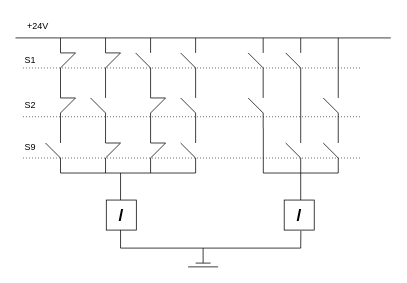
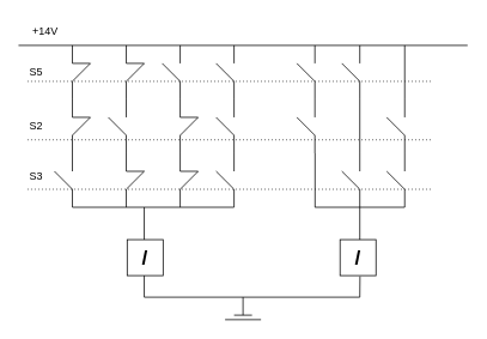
  <mxCell id="0" />
  <mxCell id="1" parent="0" />
  <mxCell id="2" value="" style="endArrow=none;html=1;rounded=0;" edge="1" parent="1"><mxGeometry width="50" height="50" relative="1" as="geometry"><mxPoint x="20" y="50" as="sourcePoint" /><mxPoint x="520" y="50" as="targetPoint" /></mxGeometry></mxCell>
  <mxCell id="3" value="" style="endArrow=none;dashed=1;html=1;dashPattern=1 3;strokeWidth=1;rounded=0;" edge="1" parent="1"><mxGeometry width="50" height="50" relative="1" as="geometry"><mxPoint x="30" y="90" as="sourcePoint" /><mxPoint x="480" y="90" as="targetPoint" /></mxGeometry></mxCell>
- <mxCell id="4" value="S1" style="text;strokeColor=none;align=center;fillColor=none;html=1;verticalAlign=middle;whiteSpace=wrap;rounded=0;" vertex="1" parent="1"><mxGeometry x="30" y="65" width="20" height="30" as="geometry" /></mxCell>
+ <mxCell id="4" value="S5" style="text;strokeColor=none;align=center;fillColor=none;html=1;verticalAlign=middle;whiteSpace=wrap;rounded=0;" vertex="1" parent="1"><mxGeometry x="30" y="65" width="20" height="30" as="geometry" /></mxCell>
  <mxCell id="5" value="" style="group" vertex="1" connectable="0" parent="1"><mxGeometry x="140" y="50" width="20" height="60" as="geometry" /></mxCell>
  <mxCell id="6" value="" style="endArrow=none;html=1;rounded=0;" edge="1" parent="5"><mxGeometry width="50" height="50" relative="1" as="geometry"><mxPoint y="20" as="sourcePoint" /><mxPoint as="targetPoint" /></mxGeometry></mxCell>
  <mxCell id="7" value="" style="endArrow=none;html=1;rounded=0;" edge="1" parent="5"><mxGeometry width="50" height="50" relative="1" as="geometry"><mxPoint y="40" as="sourcePoint" /><mxPoint x="20" y="20" as="targetPoint" /></mxGeometry></mxCell>
  <mxCell id="8" value="" style="endArrow=none;html=1;rounded=0;" edge="1" parent="5"><mxGeometry width="50" height="50" relative="1" as="geometry"><mxPoint y="20" as="sourcePoint" /><mxPoint x="20" y="20" as="targetPoint" /></mxGeometry></mxCell>
  <mxCell id="9" value="" style="endArrow=none;html=1;rounded=0;" edge="1" parent="5"><mxGeometry width="50" height="50" relative="1" as="geometry"><mxPoint y="60" as="sourcePoint" /><mxPoint y="40" as="targetPoint" /></mxGeometry></mxCell>
  <mxCell id="10" value="" style="group" vertex="1" connectable="0" parent="1"><mxGeometry x="80" y="50" width="20" height="60" as="geometry" /></mxCell>
  <mxCell id="11" value="" style="endArrow=none;html=1;rounded=0;" edge="1" parent="10"><mxGeometry width="50" height="50" relative="1" as="geometry"><mxPoint y="20" as="sourcePoint" /><mxPoint as="targetPoint" /></mxGeometry></mxCell>
  <mxCell id="12" value="" style="endArrow=none;html=1;rounded=0;" edge="1" parent="10"><mxGeometry width="50" height="50" relative="1" as="geometry"><mxPoint y="40" as="sourcePoint" /><mxPoint x="20" y="20" as="targetPoint" /></mxGeometry></mxCell>
  <mxCell id="13" value="" style="endArrow=none;html=1;rounded=0;" edge="1" parent="10"><mxGeometry width="50" height="50" relative="1" as="geometry"><mxPoint y="20" as="sourcePoint" /><mxPoint x="20" y="20" as="targetPoint" /></mxGeometry></mxCell>
  <mxCell id="14" value="" style="endArrow=none;html=1;rounded=0;" edge="1" parent="10"><mxGeometry width="50" height="50" relative="1" as="geometry"><mxPoint y="60" as="sourcePoint" /><mxPoint y="40" as="targetPoint" /></mxGeometry></mxCell>
  <mxCell id="15" value="" style="group" vertex="1" connectable="0" parent="1"><mxGeometry x="180" y="50" width="20" height="60" as="geometry" /></mxCell>
  <mxCell id="16" value="" style="endArrow=none;html=1;rounded=0;" edge="1" parent="15"><mxGeometry width="50" height="50" relative="1" as="geometry"><mxPoint x="20" y="20" as="sourcePoint" /><mxPoint x="20" as="targetPoint" /></mxGeometry></mxCell>
  <mxCell id="17" value="" style="endArrow=none;html=1;rounded=0;" edge="1" parent="15"><mxGeometry width="50" height="50" relative="1" as="geometry"><mxPoint x="20" y="40" as="sourcePoint" /><mxPoint y="20" as="targetPoint" /></mxGeometry></mxCell>
  <mxCell id="18" value="" style="endArrow=none;html=1;rounded=0;" edge="1" parent="15"><mxGeometry width="50" height="50" relative="1" as="geometry"><mxPoint x="20" y="60" as="sourcePoint" /><mxPoint x="20" y="40" as="targetPoint" /></mxGeometry></mxCell>
  <mxCell id="19" value="" style="group" vertex="1" connectable="0" parent="1"><mxGeometry x="240" y="50" width="20" height="60" as="geometry" /></mxCell>
  <mxCell id="20" value="" style="endArrow=none;html=1;rounded=0;" edge="1" parent="19"><mxGeometry width="50" height="50" relative="1" as="geometry"><mxPoint x="20" y="20" as="sourcePoint" /><mxPoint x="20" as="targetPoint" /></mxGeometry></mxCell>
  <mxCell id="21" value="" style="endArrow=none;html=1;rounded=0;" edge="1" parent="19"><mxGeometry width="50" height="50" relative="1" as="geometry"><mxPoint x="20" y="40" as="sourcePoint" /><mxPoint y="20" as="targetPoint" /></mxGeometry></mxCell>
  <mxCell id="22" value="" style="endArrow=none;html=1;rounded=0;" edge="1" parent="19"><mxGeometry width="50" height="50" relative="1" as="geometry"><mxPoint x="20" y="60" as="sourcePoint" /><mxPoint x="20" y="40" as="targetPoint" /></mxGeometry></mxCell>
  <mxCell id="23" value="&lt;div&gt;S2&lt;/div&gt;" style="text;strokeColor=none;align=center;fillColor=none;html=1;verticalAlign=middle;whiteSpace=wrap;rounded=0;" vertex="1" parent="1"><mxGeometry x="30" y="125" width="20" height="30" as="geometry" /></mxCell>
  <mxCell id="24" value="" style="group" vertex="1" connectable="0" parent="1"><mxGeometry x="80" y="110" width="20" height="60" as="geometry" /></mxCell>
  <mxCell id="25" value="" style="endArrow=none;html=1;rounded=0;" edge="1" parent="24"><mxGeometry width="50" height="50" relative="1" as="geometry"><mxPoint y="20" as="sourcePoint" /><mxPoint as="targetPoint" /></mxGeometry></mxCell>
  <mxCell id="26" value="" style="endArrow=none;html=1;rounded=0;" edge="1" parent="24"><mxGeometry width="50" height="50" relative="1" as="geometry"><mxPoint y="40" as="sourcePoint" /><mxPoint x="20" y="20" as="targetPoint" /></mxGeometry></mxCell>
  <mxCell id="27" value="" style="endArrow=none;html=1;rounded=0;" edge="1" parent="24"><mxGeometry width="50" height="50" relative="1" as="geometry"><mxPoint y="20" as="sourcePoint" /><mxPoint x="20" y="20" as="targetPoint" /></mxGeometry></mxCell>
  <mxCell id="28" value="" style="endArrow=none;html=1;rounded=0;" edge="1" parent="24"><mxGeometry width="50" height="50" relative="1" as="geometry"><mxPoint y="60" as="sourcePoint" /><mxPoint y="40" as="targetPoint" /></mxGeometry></mxCell>
  <mxCell id="29" value="" style="group" vertex="1" connectable="0" parent="1"><mxGeometry x="60" y="170" width="20" height="60" as="geometry" /></mxCell>
  <mxCell id="30" value="" style="endArrow=none;html=1;rounded=0;" edge="1" parent="29"><mxGeometry width="50" height="50" relative="1" as="geometry"><mxPoint x="20" y="20" as="sourcePoint" /><mxPoint x="20" as="targetPoint" /></mxGeometry></mxCell>
  <mxCell id="31" value="" style="endArrow=none;html=1;rounded=0;" edge="1" parent="29"><mxGeometry width="50" height="50" relative="1" as="geometry"><mxPoint x="20" y="40" as="sourcePoint" /><mxPoint y="20" as="targetPoint" /></mxGeometry></mxCell>
  <mxCell id="32" value="" style="endArrow=none;html=1;rounded=0;" edge="1" parent="29"><mxGeometry width="50" height="50" relative="1" as="geometry"><mxPoint x="20" y="60" as="sourcePoint" /><mxPoint x="20" y="40" as="targetPoint" /></mxGeometry></mxCell>
  <mxCell id="33" value="" style="group" vertex="1" connectable="0" parent="1"><mxGeometry x="120" y="110" width="20" height="60" as="geometry" /></mxCell>
  <mxCell id="34" value="" style="endArrow=none;html=1;rounded=0;" edge="1" parent="33"><mxGeometry width="50" height="50" relative="1" as="geometry"><mxPoint x="20" y="20" as="sourcePoint" /><mxPoint x="20" as="targetPoint" /></mxGeometry></mxCell>
  <mxCell id="35" value="" style="endArrow=none;html=1;rounded=0;" edge="1" parent="33"><mxGeometry width="50" height="50" relative="1" as="geometry"><mxPoint x="20" y="40" as="sourcePoint" /><mxPoint y="20" as="targetPoint" /></mxGeometry></mxCell>
  <mxCell id="36" value="" style="endArrow=none;html=1;rounded=0;" edge="1" parent="33"><mxGeometry width="50" height="50" relative="1" as="geometry"><mxPoint x="20" y="60" as="sourcePoint" /><mxPoint x="20" y="40" as="targetPoint" /></mxGeometry></mxCell>
  <mxCell id="37" value="" style="group" vertex="1" connectable="0" parent="1"><mxGeometry x="140" y="170" width="20" height="60" as="geometry" /></mxCell>
  <mxCell id="38" value="" style="endArrow=none;html=1;rounded=0;" edge="1" parent="37"><mxGeometry width="50" height="50" relative="1" as="geometry"><mxPoint y="20" as="sourcePoint" /><mxPoint as="targetPoint" /></mxGeometry></mxCell>
  <mxCell id="39" value="" style="endArrow=none;html=1;rounded=0;" edge="1" parent="37"><mxGeometry width="50" height="50" relative="1" as="geometry"><mxPoint y="40" as="sourcePoint" /><mxPoint x="20" y="20" as="targetPoint" /></mxGeometry></mxCell>
  <mxCell id="40" value="" style="endArrow=none;html=1;rounded=0;" edge="1" parent="37"><mxGeometry width="50" height="50" relative="1" as="geometry"><mxPoint y="20" as="sourcePoint" /><mxPoint x="20" y="20" as="targetPoint" /></mxGeometry></mxCell>
  <mxCell id="41" value="" style="endArrow=none;html=1;rounded=0;" edge="1" parent="37"><mxGeometry width="50" height="50" relative="1" as="geometry"><mxPoint y="60" as="sourcePoint" /><mxPoint y="40" as="targetPoint" /></mxGeometry></mxCell>
  <mxCell id="42" value="" style="group" vertex="1" connectable="0" parent="1"><mxGeometry x="200" y="110" width="20" height="60" as="geometry" /></mxCell>
  <mxCell id="43" value="" style="endArrow=none;html=1;rounded=0;" edge="1" parent="42"><mxGeometry width="50" height="50" relative="1" as="geometry"><mxPoint y="20" as="sourcePoint" /><mxPoint as="targetPoint" /></mxGeometry></mxCell>
  <mxCell id="44" value="" style="endArrow=none;html=1;rounded=0;" edge="1" parent="42"><mxGeometry width="50" height="50" relative="1" as="geometry"><mxPoint y="40" as="sourcePoint" /><mxPoint x="20" y="20" as="targetPoint" /></mxGeometry></mxCell>
  <mxCell id="45" value="" style="endArrow=none;html=1;rounded=0;" edge="1" parent="42"><mxGeometry width="50" height="50" relative="1" as="geometry"><mxPoint y="20" as="sourcePoint" /><mxPoint x="20" y="20" as="targetPoint" /></mxGeometry></mxCell>
  <mxCell id="46" value="" style="endArrow=none;html=1;rounded=0;" edge="1" parent="42"><mxGeometry width="50" height="50" relative="1" as="geometry"><mxPoint y="60" as="sourcePoint" /><mxPoint y="40" as="targetPoint" /></mxGeometry></mxCell>
  <mxCell id="47" value="" style="group" vertex="1" connectable="0" parent="1"><mxGeometry x="200" y="170" width="20" height="60" as="geometry" /></mxCell>
  <mxCell id="48" value="" style="endArrow=none;html=1;rounded=0;" edge="1" parent="47"><mxGeometry width="50" height="50" relative="1" as="geometry"><mxPoint y="20" as="sourcePoint" /><mxPoint as="targetPoint" /></mxGeometry></mxCell>
  <mxCell id="49" value="" style="endArrow=none;html=1;rounded=0;" edge="1" parent="47"><mxGeometry width="50" height="50" relative="1" as="geometry"><mxPoint y="40" as="sourcePoint" /><mxPoint x="20" y="20" as="targetPoint" /></mxGeometry></mxCell>
  <mxCell id="50" value="" style="endArrow=none;html=1;rounded=0;" edge="1" parent="47"><mxGeometry width="50" height="50" relative="1" as="geometry"><mxPoint y="20" as="sourcePoint" /><mxPoint x="20" y="20" as="targetPoint" /></mxGeometry></mxCell>
  <mxCell id="51" value="" style="endArrow=none;html=1;rounded=0;" edge="1" parent="47"><mxGeometry width="50" height="50" relative="1" as="geometry"><mxPoint y="60" as="sourcePoint" /><mxPoint y="40" as="targetPoint" /></mxGeometry></mxCell>
  <mxCell id="52" value="" style="group" vertex="1" connectable="0" parent="1"><mxGeometry x="240" y="110" width="20" height="60" as="geometry" /></mxCell>
  <mxCell id="53" value="" style="endArrow=none;html=1;rounded=0;" edge="1" parent="52"><mxGeometry width="50" height="50" relative="1" as="geometry"><mxPoint x="20" y="20" as="sourcePoint" /><mxPoint x="20" as="targetPoint" /></mxGeometry></mxCell>
  <mxCell id="54" value="" style="endArrow=none;html=1;rounded=0;" edge="1" parent="52"><mxGeometry width="50" height="50" relative="1" as="geometry"><mxPoint x="20" y="40" as="sourcePoint" /><mxPoint y="20" as="targetPoint" /></mxGeometry></mxCell>
  <mxCell id="55" value="" style="endArrow=none;html=1;rounded=0;" edge="1" parent="52"><mxGeometry width="50" height="50" relative="1" as="geometry"><mxPoint x="20" y="60" as="sourcePoint" /><mxPoint x="20" y="40" as="targetPoint" /></mxGeometry></mxCell>
  <mxCell id="56" value="" style="group" vertex="1" connectable="0" parent="1"><mxGeometry x="240" y="170" width="20" height="60" as="geometry" /></mxCell>
  <mxCell id="57" value="" style="endArrow=none;html=1;rounded=0;" edge="1" parent="56"><mxGeometry width="50" height="50" relative="1" as="geometry"><mxPoint x="20" y="20" as="sourcePoint" /><mxPoint x="20" as="targetPoint" /></mxGeometry></mxCell>
  <mxCell id="58" value="" style="endArrow=none;html=1;rounded=0;" edge="1" parent="56"><mxGeometry width="50" height="50" relative="1" as="geometry"><mxPoint x="20" y="40" as="sourcePoint" /><mxPoint y="20" as="targetPoint" /></mxGeometry></mxCell>
  <mxCell id="59" value="" style="endArrow=none;html=1;rounded=0;" edge="1" parent="56"><mxGeometry width="50" height="50" relative="1" as="geometry"><mxPoint x="20" y="60" as="sourcePoint" /><mxPoint x="20" y="40" as="targetPoint" /></mxGeometry></mxCell>
  <mxCell id="60" value="" style="endArrow=none;dashed=1;html=1;dashPattern=1 3;strokeWidth=1;rounded=0;" edge="1" parent="1"><mxGeometry width="50" height="50" relative="1" as="geometry"><mxPoint x="30" y="155" as="sourcePoint" /><mxPoint x="480" y="155" as="targetPoint" /></mxGeometry></mxCell>
  <mxCell id="61" value="" style="endArrow=none;dashed=1;html=1;dashPattern=1 3;strokeWidth=1;rounded=0;" edge="1" parent="1"><mxGeometry width="50" height="50" relative="1" as="geometry"><mxPoint x="30" y="210" as="sourcePoint" /><mxPoint x="480" y="210" as="targetPoint" /></mxGeometry></mxCell>
- <mxCell id="62" value="&lt;div&gt;S9&lt;/div&gt;" style="text;strokeColor=none;align=center;fillColor=none;html=1;verticalAlign=middle;whiteSpace=wrap;rounded=0;" vertex="1" parent="1"><mxGeometry x="30" y="138" width="20" height="115" as="geometry" /></mxCell>
+ <mxCell id="62" value="&lt;div&gt;S3&lt;/div&gt;" style="text;strokeColor=none;align=center;fillColor=none;html=1;verticalAlign=middle;whiteSpace=wrap;rounded=0;" vertex="1" parent="1"><mxGeometry x="30" y="138" width="20" height="115" as="geometry" /></mxCell>
  <mxCell id="63" value="" style="endArrow=none;html=1;rounded=0;" edge="1" parent="1"><mxGeometry width="50" height="50" relative="1" as="geometry"><mxPoint x="80" y="230" as="sourcePoint" /><mxPoint x="260" y="230" as="targetPoint" /></mxGeometry></mxCell>
  <mxCell id="64" value="&lt;b&gt;&lt;font style=&quot;font-size: 23px;&quot;&gt;/&lt;/font&gt;&lt;/b&gt;" style="whiteSpace=wrap;html=1;aspect=fixed;" vertex="1" parent="1"><mxGeometry x="141" y="266" width="40" height="40" as="geometry" /></mxCell>
  <mxCell id="65" value="" style="endArrow=none;html=1;rounded=0;exitX=0.5;exitY=1;exitDx=0;exitDy=0;" edge="1" parent="1"><mxGeometry width="50" height="50" relative="1" as="geometry"><mxPoint x="160" y="306" as="sourcePoint" /><mxPoint x="160" y="330" as="targetPoint" /></mxGeometry></mxCell>
  <mxCell id="66" value="" style="endArrow=none;html=1;rounded=0;" edge="1" parent="1"><mxGeometry width="50" height="50" relative="1" as="geometry"><mxPoint x="260" y="350" as="sourcePoint" /><mxPoint x="280" y="350" as="targetPoint" /></mxGeometry></mxCell>
  <mxCell id="67" value="" style="endArrow=none;html=1;rounded=0;" edge="1" parent="1"><mxGeometry width="50" height="50" relative="1" as="geometry"><mxPoint x="250" y="355" as="sourcePoint" /><mxPoint x="290" y="355" as="targetPoint" /></mxGeometry></mxCell>
- <mxCell id="68" value="+24V" style="text;strokeColor=none;align=center;fillColor=none;html=1;verticalAlign=middle;whiteSpace=wrap;rounded=0;" vertex="1" parent="1"><mxGeometry x="20" y="20" width="60" height="30" as="geometry" /></mxCell>
+ <mxCell id="68" value="+14V" style="text;strokeColor=none;align=center;fillColor=none;html=1;verticalAlign=middle;whiteSpace=wrap;rounded=0;" vertex="1" parent="1"><mxGeometry x="20" y="20" width="60" height="30" as="geometry" /></mxCell>
  <mxCell id="69" value="" style="group" vertex="1" connectable="0" parent="1"><mxGeometry x="330" y="50" width="20" height="60" as="geometry" /></mxCell>
  <mxCell id="70" value="" style="endArrow=none;html=1;rounded=0;" edge="1" parent="69"><mxGeometry width="50" height="50" relative="1" as="geometry"><mxPoint x="20" y="20" as="sourcePoint" /><mxPoint x="20" as="targetPoint" /></mxGeometry></mxCell>
  <mxCell id="71" value="" style="endArrow=none;html=1;rounded=0;" edge="1" parent="69"><mxGeometry width="50" height="50" relative="1" as="geometry"><mxPoint x="20" y="40" as="sourcePoint" /><mxPoint y="20" as="targetPoint" /></mxGeometry></mxCell>
  <mxCell id="72" value="" style="endArrow=none;html=1;rounded=0;" edge="1" parent="69"><mxGeometry width="50" height="50" relative="1" as="geometry"><mxPoint x="20" y="60" as="sourcePoint" /><mxPoint x="20" y="40" as="targetPoint" /></mxGeometry></mxCell>
  <mxCell id="73" value="" style="group" vertex="1" connectable="0" parent="1"><mxGeometry x="380" y="50" width="20" height="60" as="geometry" /></mxCell>
  <mxCell id="74" value="" style="endArrow=none;html=1;rounded=0;" edge="1" parent="73"><mxGeometry width="50" height="50" relative="1" as="geometry"><mxPoint x="20" y="20" as="sourcePoint" /><mxPoint x="20" as="targetPoint" /></mxGeometry></mxCell>
  <mxCell id="75" value="" style="endArrow=none;html=1;rounded=0;" edge="1" parent="73"><mxGeometry width="50" height="50" relative="1" as="geometry"><mxPoint x="20" y="40" as="sourcePoint" /><mxPoint y="20" as="targetPoint" /></mxGeometry></mxCell>
  <mxCell id="76" value="" style="endArrow=none;html=1;rounded=0;" edge="1" parent="73"><mxGeometry width="50" height="50" relative="1" as="geometry"><mxPoint x="20" y="60" as="sourcePoint" /><mxPoint x="20" y="40" as="targetPoint" /></mxGeometry></mxCell>
  <mxCell id="77" value="" style="group" vertex="1" connectable="0" parent="1"><mxGeometry x="330" y="110" width="20" height="60" as="geometry" /></mxCell>
  <mxCell id="78" value="" style="endArrow=none;html=1;rounded=0;" edge="1" parent="77"><mxGeometry width="50" height="50" relative="1" as="geometry"><mxPoint x="20" y="20" as="sourcePoint" /><mxPoint x="20" as="targetPoint" /></mxGeometry></mxCell>
  <mxCell id="79" value="" style="endArrow=none;html=1;rounded=0;" edge="1" parent="77"><mxGeometry width="50" height="50" relative="1" as="geometry"><mxPoint x="20" y="40" as="sourcePoint" /><mxPoint y="20" as="targetPoint" /></mxGeometry></mxCell>
  <mxCell id="80" value="" style="endArrow=none;html=1;rounded=0;" edge="1" parent="77"><mxGeometry width="50" height="50" relative="1" as="geometry"><mxPoint x="20" y="60" as="sourcePoint" /><mxPoint x="20" y="40" as="targetPoint" /></mxGeometry></mxCell>
  <mxCell id="81" value="" style="group" vertex="1" connectable="0" parent="1"><mxGeometry x="380" y="170" width="20" height="60" as="geometry" /></mxCell>
  <mxCell id="82" value="" style="endArrow=none;html=1;rounded=0;" edge="1" parent="81"><mxGeometry width="50" height="50" relative="1" as="geometry"><mxPoint x="20" y="20" as="sourcePoint" /><mxPoint x="20" as="targetPoint" /></mxGeometry></mxCell>
  <mxCell id="83" value="" style="endArrow=none;html=1;rounded=0;" edge="1" parent="81"><mxGeometry width="50" height="50" relative="1" as="geometry"><mxPoint x="20" y="40" as="sourcePoint" /><mxPoint y="20" as="targetPoint" /></mxGeometry></mxCell>
  <mxCell id="84" value="" style="endArrow=none;html=1;rounded=0;" edge="1" parent="81"><mxGeometry width="50" height="50" relative="1" as="geometry"><mxPoint x="20" y="60" as="sourcePoint" /><mxPoint x="20" y="40" as="targetPoint" /></mxGeometry></mxCell>
  <mxCell id="85" value="" style="group" vertex="1" connectable="0" parent="1"><mxGeometry x="430" y="170" width="20" height="60" as="geometry" /></mxCell>
  <mxCell id="86" value="" style="endArrow=none;html=1;rounded=0;" edge="1" parent="85"><mxGeometry width="50" height="50" relative="1" as="geometry"><mxPoint x="20" y="20" as="sourcePoint" /><mxPoint x="20" as="targetPoint" /></mxGeometry></mxCell>
  <mxCell id="87" value="" style="endArrow=none;html=1;rounded=0;" edge="1" parent="85"><mxGeometry width="50" height="50" relative="1" as="geometry"><mxPoint x="20" y="40" as="sourcePoint" /><mxPoint y="20" as="targetPoint" /></mxGeometry></mxCell>
  <mxCell id="88" value="" style="endArrow=none;html=1;rounded=0;" edge="1" parent="85"><mxGeometry width="50" height="50" relative="1" as="geometry"><mxPoint x="20" y="60" as="sourcePoint" /><mxPoint x="20" y="40" as="targetPoint" /></mxGeometry></mxCell>
  <mxCell id="89" value="" style="group" vertex="1" connectable="0" parent="1"><mxGeometry x="430" y="110" width="20" height="60" as="geometry" /></mxCell>
  <mxCell id="90" value="" style="endArrow=none;html=1;rounded=0;" edge="1" parent="89"><mxGeometry width="50" height="50" relative="1" as="geometry"><mxPoint x="20" y="20" as="sourcePoint" /><mxPoint x="20" as="targetPoint" /></mxGeometry></mxCell>
  <mxCell id="91" value="" style="endArrow=none;html=1;rounded=0;" edge="1" parent="89"><mxGeometry width="50" height="50" relative="1" as="geometry"><mxPoint x="20" y="40" as="sourcePoint" /><mxPoint y="20" as="targetPoint" /></mxGeometry></mxCell>
  <mxCell id="92" value="" style="endArrow=none;html=1;rounded=0;" edge="1" parent="89"><mxGeometry width="50" height="50" relative="1" as="geometry"><mxPoint x="20" y="60" as="sourcePoint" /><mxPoint x="20" y="40" as="targetPoint" /></mxGeometry></mxCell>
  <mxCell id="93" value="" style="endArrow=none;html=1;rounded=0;" edge="1" parent="1"><mxGeometry width="50" height="50" relative="1" as="geometry"><mxPoint x="400" y="170" as="sourcePoint" /><mxPoint x="400" y="110" as="targetPoint" /></mxGeometry></mxCell>
  <mxCell id="94" value="" style="endArrow=none;html=1;rounded=0;" edge="1" parent="1"><mxGeometry width="50" height="50" relative="1" as="geometry"><mxPoint x="450" y="110" as="sourcePoint" /><mxPoint x="450" y="50" as="targetPoint" /></mxGeometry></mxCell>
  <mxCell id="95" value="" style="endArrow=none;html=1;rounded=0;" edge="1" parent="1"><mxGeometry width="50" height="50" relative="1" as="geometry"><mxPoint x="350.17" y="230" as="sourcePoint" /><mxPoint x="350.17" y="170" as="targetPoint" /></mxGeometry></mxCell>
  <mxCell id="96" value="" style="endArrow=none;html=1;rounded=0;" edge="1" parent="1"><mxGeometry width="50" height="50" relative="1" as="geometry"><mxPoint x="350" y="230" as="sourcePoint" /><mxPoint x="450" y="230" as="targetPoint" /></mxGeometry></mxCell>
  <mxCell id="97" value="&lt;b&gt;&lt;font style=&quot;font-size: 23px;&quot;&gt;/&lt;/font&gt;&lt;/b&gt;" style="whiteSpace=wrap;html=1;aspect=fixed;" vertex="1" parent="1"><mxGeometry x="378" y="266" width="40" height="40" as="geometry" /></mxCell>
  <mxCell id="98" value="" style="endArrow=none;html=1;rounded=0;" edge="1" parent="1"><mxGeometry width="50" height="50" relative="1" as="geometry"><mxPoint x="270" y="350" as="sourcePoint" /><mxPoint x="270" y="330" as="targetPoint" /></mxGeometry></mxCell>
  <mxCell id="99" value="" style="endArrow=none;html=1;rounded=0;" edge="1" parent="1"><mxGeometry width="50" height="50" relative="1" as="geometry"><mxPoint x="160" y="330" as="sourcePoint" /><mxPoint x="400" y="330" as="targetPoint" /></mxGeometry></mxCell>
  <mxCell id="100" value="" style="endArrow=none;html=1;rounded=0;" edge="1" parent="1"><mxGeometry width="50" height="50" relative="1" as="geometry"><mxPoint x="160" y="266" as="sourcePoint" /><mxPoint x="160" y="230" as="targetPoint" /></mxGeometry></mxCell>
  <mxCell id="101" value="" style="endArrow=none;html=1;rounded=0;" edge="1" parent="1"><mxGeometry width="50" height="50" relative="1" as="geometry"><mxPoint x="400" y="266" as="sourcePoint" /><mxPoint x="400" y="230" as="targetPoint" /></mxGeometry></mxCell>
  <mxCell id="102" value="" style="endArrow=none;html=1;rounded=0;exitX=0.555;exitY=1.022;exitDx=0;exitDy=0;exitPerimeter=0;" edge="1" parent="1" source="97"><mxGeometry width="50" height="50" relative="1" as="geometry"><mxPoint x="330" y="350" as="sourcePoint" /><mxPoint x="400" y="330" as="targetPoint" /></mxGeometry></mxCell>
